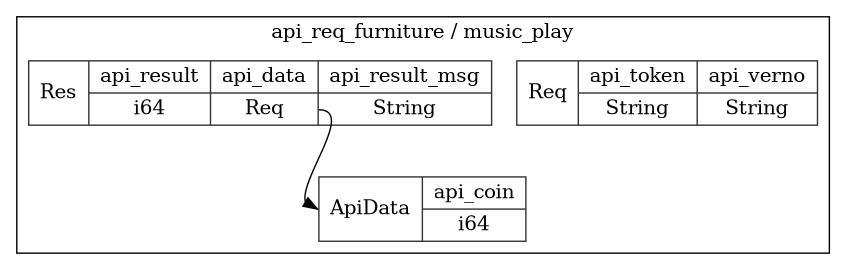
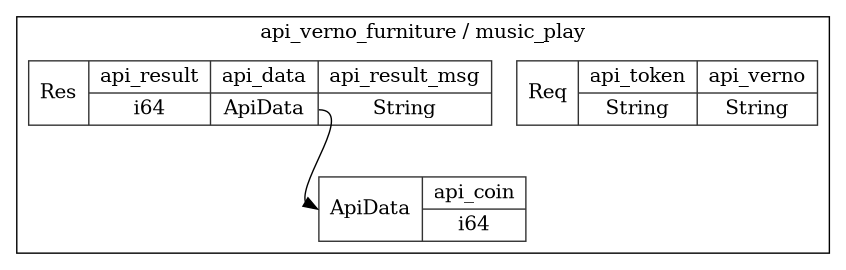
  digraph {
    rankdir=TB
    node [color=gray20 shape=record style=solid]
    n1 [label="<Req> Req  | { api_token | <api_token> String } | { api_verno | <api_verno> String }"]
-   n2 [label="<Res> Res  | { api_result | <api_result> i64 } | { api_data | <api_data> Req } | { api_result_msg | <api_result_msg> String }"]
+   n2 [label="<Res> Res  | { api_result | <api_result> i64 } | { api_data | <api_data> ApiData } | { api_result_msg | <api_result_msg> String }"]
    n3 [label="<ApiData> ApiData  | { api_coin | <api_coin> i64 }"]
    subgraph cluster_1 {
-     label="api_req_furniture / music_play"
+     label="api_verno_furniture / music_play"
      n1
      n2
      n3
    }
    n2 -> n3 [headport="ApiData:w" tailport="api_data:e"]
  }
